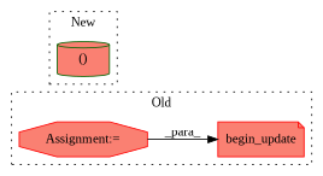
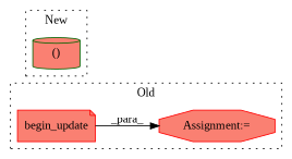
  digraph {
    rankdir=LR
    fontname="Liberation Serif"
    node [style=filled fillcolor=salmon color=red fontname="Liberation Serif"]
    n1 [a=32 l="13,1" label=begin_update s="11027,11046" shape=note]
    n2 [a=7 l=2 label="Assignment:=" s=10996 shape=octagon]
    n3 [a=106 l=26 label="()" s=1136 shape=cylinder color=darkgreen]
    subgraph cluster_1 {
      label=Old
      style=dotted
      n1
      n2
    }
    subgraph cluster_2 {
      label=New
      style=dotted
      n3
    }
-   n2 -> n1 [label=_para_ fontname="Liberation Serif"]
+   n1 -> n2 [label=_para_ fontname="Liberation Serif"]
  }
